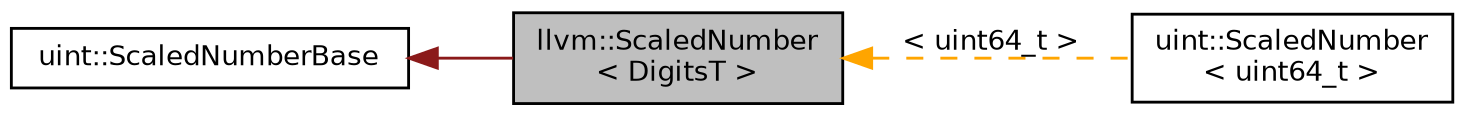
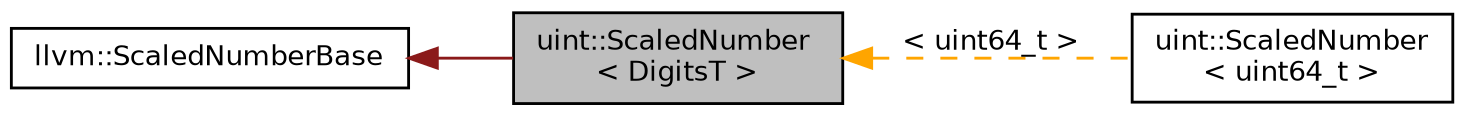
  digraph {
    rankdir=LR
    node [color=black fontname=Helvetica fontsize=10 shape=record]
    edge [dir=back fontname=Helvetica fontsize=10 labelfontname=Helvetica labelfontsize=10]
-   n1 [fillcolor=grey75 fontcolor=black height=0.2 label="llvm::ScaledNumber\l\< DigitsT \>" style=filled width=0.4]
+   n1 [fillcolor=grey75 fontcolor=black height=0.2 label="uint::ScaledNumber\l\< DigitsT \>" style=filled width=0.4]
    n2 [height=0.2 label="uint::ScaledNumber\l\< uint64_t \>" width=0.4]
-   n3 [height=0.2 label="uint::ScaledNumberBase" width=0.4]
+   n3 [height=0.2 label="llvm::ScaledNumberBase" width=0.4]
    n1 -> n2 [color=orange label=" \< uint64_t \>" style=dashed]
    n3 -> n1 [color=firebrick4 style=solid]
  }
